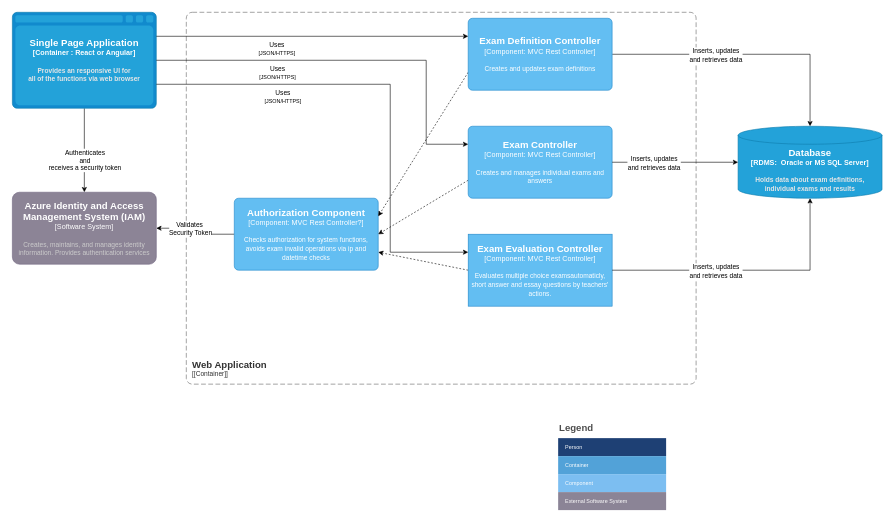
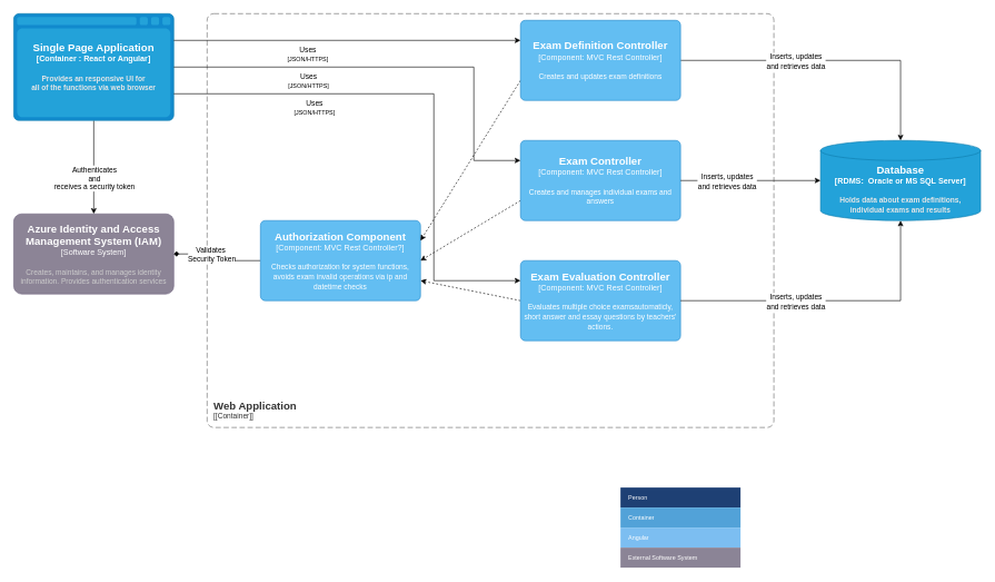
  <mxCell id="0" />
  <mxCell id="1" parent="0" />
  <mxCell id="2" value="&lt;font style=&quot;font-size: 16px&quot;&gt;&lt;b&gt;&lt;div style=&quot;text-align: left&quot;&gt;Web Application&lt;/div&gt;&lt;/b&gt;&lt;/font&gt;&lt;div style=&quot;text-align: left&quot;&gt;[[Container]]&lt;/div&gt;" style="rounded=1;fontSize=11;whiteSpace=wrap;html=1;dashed=1;arcSize=20;fillColor=none;strokeColor=#666666;fontColor=#333333;labelBackgroundColor=none;align=left;verticalAlign=bottom;labelBorderColor=none;spacingTop=0;spacing=10;dashPattern=8 4;metaEdit=1;rotatable=0;perimeter=rectanglePerimeter;noLabel=0;labelPadding=0;allowArrows=0;connectable=0;expand=0;recursiveResize=0;editable=1;pointerEvents=0;absoluteArcSize=1;points=[[0.25,0,0],[0.5,0,0],[0.75,0,0],[1,0.25,0],[1,0.5,0],[1,0.75,0],[0.75,1,0],[0.5,1,0],[0.25,1,0],[0,0.75,0],[0,0.5,0],[0,0.25,0]];" vertex="1" parent="1"><mxGeometry x="310" y="20" width="850" height="620" as="geometry" /></mxCell>
  <mxCell id="3" style="edgeStyle=orthogonalEdgeStyle;rounded=0;orthogonalLoop=1;jettySize=auto;html=1;exitX=1;exitY=0.5;exitDx=0;exitDy=0;exitPerimeter=0;entryX=0.5;entryY=0;entryDx=0;entryDy=0;entryPerimeter=0;" edge="1" parent="1" source="20" target="7"><mxGeometry relative="1" as="geometry"><mxPoint x="860" y="750" as="sourcePoint" /></mxGeometry></mxCell>
  <mxCell id="4" value="Inserts, updates&lt;br&gt;and retrieves data" style="edgeLabel;html=1;align=center;verticalAlign=middle;resizable=0;points=[];" vertex="1" connectable="0" parent="3"><mxGeometry x="-0.143" y="-1" relative="1" as="geometry"><mxPoint x="-21" as="offset" /></mxGeometry></mxCell>
  <mxCell id="5" style="edgeStyle=orthogonalEdgeStyle;rounded=0;orthogonalLoop=1;jettySize=auto;html=1;entryX=0.5;entryY=0;entryDx=0;entryDy=0;entryPerimeter=0;exitX=0.5;exitY=1;exitDx=0;exitDy=0;exitPerimeter=0;" edge="1" parent="1" source="9" target="8"><mxGeometry relative="1" as="geometry"><mxPoint x="1360" y="750" as="sourcePoint" /></mxGeometry></mxCell>
  <mxCell id="6" value="Authenticates&lt;br&gt;and&lt;br&gt;receives a security token" style="edgeLabel;html=1;align=center;verticalAlign=middle;resizable=0;points=[];" vertex="1" connectable="0" parent="5"><mxGeometry x="0.26" y="-2" relative="1" as="geometry"><mxPoint x="2" y="-2" as="offset" /></mxGeometry></mxCell>
  <mxCell id="7" value="&lt;font style=&quot;font-size: 16px&quot;&gt;&lt;b&gt;Database&lt;/font&gt;&lt;div&gt;[RDMS:&amp;nbsp; Oracle or MS SQL Server]&lt;/div&gt;&lt;br&gt;&lt;div&gt;&lt;font style=&quot;font-size: 11px&quot;&gt;&lt;font color=&quot;#E6E6E6&quot;&gt;Holds data about exam definitions,&#10;individual exams and results&lt;/font&gt;&lt;/div&gt;" style="shape=cylinder3;size=15;whiteSpace=wrap;html=1;boundedLbl=1;rounded=0;labelBackgroundColor=none;fillColor=#23A2D9;fontSize=12;fontColor=#ffffff;align=center;strokeColor=#0E7DAD;metaEdit=1;points=[[0.5,0,0],[1,0.25,0],[1,0.5,0],[1,0.75,0],[0.5,1,0],[0,0.75,0],[0,0.5,0],[0,0.25,0]];resizable=0;" vertex="1" parent="1"><mxGeometry x="1230" y="210" width="240" height="120" as="geometry" /></mxCell>
  <mxCell id="8" value="&lt;font style=&quot;font-size: 16px&quot;&gt;&lt;b&gt;Azure Identity and Access Management System (IAM)&lt;/b&gt;&lt;/font&gt;&lt;div&gt;[Software System]&lt;/div&gt;&lt;br&gt;&lt;div&gt;&lt;font style=&quot;font-size: 11px&quot;&gt;&lt;font color=&quot;#cccccc&quot;&gt;Creates, maintains, and manages identity information. Provides authentication services&lt;/font&gt;&lt;/div&gt;" style="rounded=1;whiteSpace=wrap;html=1;labelBackgroundColor=none;fillColor=#8C8496;fontColor=#ffffff;align=center;arcSize=10;strokeColor=#736782;metaEdit=1;resizable=0;points=[[0.25,0,0],[0.5,0,0],[0.75,0,0],[1,0.25,0],[1,0.5,0],[1,0.75,0],[0.75,1,0],[0.5,1,0],[0.25,1,0],[0,0.75,0],[0,0.5,0],[0,0.25,0]];" vertex="1" parent="1"><mxGeometry x="20" y="320" width="240" height="120" as="geometry" /></mxCell>
  <mxCell id="9" value="&lt;font style=&quot;font-size: 16px&quot;&gt;&lt;b&gt;Single Page Application&lt;/font&gt;&lt;div&gt;[Container :&amp;nbsp;React or Angular]&lt;/div&gt;&lt;br&gt;&lt;div&gt;&lt;font style=&quot;font-size: 11px&quot;&gt;&lt;font color=&quot;#E6E6E6&quot;&gt;Provides an responsive UI for&#10;all of the functions via web browser&lt;/font&gt;&lt;/div&gt;" style="shape=mxgraph.c4.webBrowserContainer;whiteSpace=wrap;html=1;boundedLbl=1;rounded=0;labelBackgroundColor=none;fillColor=#118ACD;fontSize=12;fontColor=#ffffff;align=center;strokeColor=#0E7DAD;metaEdit=1;points=[[0.5,0,0],[1,0.25,0],[1,0.5,0],[1,0.75,0],[0.5,1,0],[0,0.75,0],[0,0.5,0],[0,0.25,0]];resizable=0;" vertex="1" parent="1"><mxGeometry x="20" y="20" width="240" height="160" as="geometry" /></mxCell>
- <mxCell id="10" style="edgeStyle=orthogonalEdgeStyle;rounded=0;orthogonalLoop=1;jettySize=auto;html=1;exitX=0;exitY=0.5;exitDx=0;exitDy=0;exitPerimeter=0;entryX=1;entryY=0.5;entryDx=0;entryDy=0;entryPerimeter=0;" edge="1" parent="1" source="18" target="8"><mxGeometry relative="1" as="geometry"><mxPoint x="1190" y="640" as="sourcePoint" /></mxGeometry></mxCell>
+ <mxCell id="10" style="edgeStyle=orthogonalEdgeStyle;rounded=0;orthogonalLoop=1;jettySize=auto;html=1;exitX=0;exitY=0.5;exitDx=0;exitDy=0;exitPerimeter=0;entryX=1;entryY=0.5;entryDx=0;entryDy=0;entryPerimeter=0;endArrow=diamond;" edge="1" parent="1" source="18" target="8"><mxGeometry relative="1" as="geometry"><mxPoint x="1190" y="640" as="sourcePoint" /></mxGeometry></mxCell>
  <mxCell id="11" value="Validates&amp;nbsp;&lt;br&gt;Security Token" style="edgeLabel;html=1;align=center;verticalAlign=middle;resizable=0;points=[];" vertex="1" connectable="0" parent="10"><mxGeometry x="0.194" relative="1" as="geometry"><mxPoint as="offset" /></mxGeometry></mxCell>
- <mxCell id="12" value="Legend" style="align=left;fontSize=16;fontStyle=1;strokeColor=none;fillColor=none;fontColor=#4D4D4D;spacingTop=-8;resizable=0;" vertex="1" parent="1"><mxGeometry x="930" y="700" width="180" height="30" as="geometry" /></mxCell>
  <mxCell id="13" value="" style="shape=table;html=1;whiteSpace=wrap;startSize=0;container=1;collapsible=0;childLayout=tableLayout;fillColor=none;align=left;spacingLeft=10;strokeColor=none;rounded=1;arcSize=11;fontColor=#FFFFFF;resizable=0;points=[[0.25,0,0],[0.5,0,0],[0.75,0,0],[1,0.25,0],[1,0.5,0],[1,0.75,0],[0.75,1,0],[0.5,1,0],[0.25,1,0],[0,0.75,0],[0,0.5,0],[0,0.25,0]];fontSize=9;" vertex="1" parent="1"><mxGeometry x="930" y="730" width="180" height="120" as="geometry" /></mxCell>
  <mxCell id="14" value="Person" style="shape=partialRectangle;html=1;whiteSpace=wrap;connectable=0;fillColor=#1E4074;top=0;left=0;bottom=0;right=0;overflow=hidden;pointerEvents=1;align=left;spacingLeft=10;strokeColor=none;fontColor=#FFFFFF;fontSize=9;" vertex="1" parent="13"><mxGeometry width="180" height="30" as="geometry" /></mxCell>
  <mxCell id="15" value="Container" style="shape=partialRectangle;html=1;whiteSpace=wrap;connectable=0;fillColor=#52A2D8;top=0;left=0;bottom=0;right=0;overflow=hidden;pointerEvents=1;align=left;spacingLeft=10;fontColor=#FFFFFF;fontSize=9;" vertex="1" parent="13"><mxGeometry y="30" width="180" height="30" as="geometry" /></mxCell>
- <mxCell id="16" value="Component" style="shape=partialRectangle;html=1;whiteSpace=wrap;connectable=0;fillColor=#7CBEF1;top=0;left=0;bottom=0;right=0;overflow=hidden;pointerEvents=1;align=left;spacingLeft=10;fontColor=#FFFFFF;fontSize=9;" vertex="1" parent="13"><mxGeometry y="60" width="180" height="30" as="geometry" /></mxCell>
+ <mxCell id="16" value="Angular" style="shape=partialRectangle;html=1;whiteSpace=wrap;connectable=0;fillColor=#7CBEF1;top=0;left=0;bottom=0;right=0;overflow=hidden;pointerEvents=1;align=left;spacingLeft=10;fontColor=#FFFFFF;fontSize=9;" vertex="1" parent="13"><mxGeometry y="60" width="180" height="30" as="geometry" /></mxCell>
  <mxCell id="17" value="External Software System" style="shape=partialRectangle;html=1;whiteSpace=wrap;connectable=0;fillColor=#8B8496;top=0;left=0;bottom=0;right=0;overflow=hidden;pointerEvents=1;align=left;spacingLeft=10;fontColor=#FFFFFF;fontSize=9;" vertex="1" parent="13"><mxGeometry y="90" width="180" height="30" as="geometry" /></mxCell>
  <mxCell id="18" value="&lt;font style=&quot;font-size: 16px&quot;&gt;&lt;b&gt;Authorization Component&lt;/b&gt;&lt;/font&gt;&lt;div&gt;[Component: MVC Rest Controller?]&lt;/div&gt;&lt;br&gt;&lt;div&gt;&lt;font style=&quot;font-size: 11px&quot;&gt;Checks authorization for system functions, avoids exam invalid operations via ip and datetime checks&lt;/font&gt;&lt;/div&gt;" style="rounded=1;whiteSpace=wrap;html=1;labelBackgroundColor=none;fillColor=#63BEF2;fontColor=#ffffff;align=center;arcSize=6;strokeColor=#2086C9;metaEdit=1;resizable=0;points=[[0.25,0,0],[0.5,0,0],[0.75,0,0],[1,0.25,0],[1,0.5,0],[1,0.75,0],[0.75,1,0],[0.5,1,0],[0.25,1,0],[0,0.75,0],[0,0.5,0],[0,0.25,0]];" vertex="1" parent="1"><mxGeometry x="390" y="330" width="240" height="120" as="geometry" /></mxCell>
  <mxCell id="19" style="rounded=0;orthogonalLoop=1;jettySize=auto;html=1;exitX=0;exitY=0.75;exitDx=0;exitDy=0;exitPerimeter=0;entryX=1;entryY=0.25;entryDx=0;entryDy=0;entryPerimeter=0;dashed=1;" edge="1" parent="1" source="20" target="18"><mxGeometry relative="1" as="geometry" /></mxCell>
  <mxCell id="20" value="&lt;font style=&quot;font-size: 16px&quot;&gt;&lt;b&gt;Exam Definition Controller&lt;/b&gt;&lt;/font&gt;&lt;div&gt;[Component: MVC Rest Controller]&lt;/div&gt;&lt;br&gt;&lt;div&gt;&lt;font style=&quot;font-size: 11px&quot;&gt;Creates and updates exam definitions&lt;/font&gt;&lt;/div&gt;" style="rounded=1;whiteSpace=wrap;html=1;labelBackgroundColor=none;fillColor=#63BEF2;fontColor=#ffffff;align=center;arcSize=6;strokeColor=#2086C9;metaEdit=1;resizable=0;points=[[0.25,0,0],[0.5,0,0],[0.75,0,0],[1,0.25,0],[1,0.5,0],[1,0.75,0],[0.75,1,0],[0.5,1,0],[0.25,1,0],[0,0.75,0],[0,0.5,0],[0,0.25,0]];" vertex="1" parent="1"><mxGeometry x="780" y="30" width="240" height="120" as="geometry" /></mxCell>
  <mxCell id="21" style="rounded=0;orthogonalLoop=1;jettySize=auto;html=1;exitX=0;exitY=0.75;exitDx=0;exitDy=0;exitPerimeter=0;dashed=1;entryX=1;entryY=0.5;entryDx=0;entryDy=0;entryPerimeter=0;" edge="1" parent="1" source="22" target="18"><mxGeometry relative="1" as="geometry" /></mxCell>
  <mxCell id="22" value="&lt;font style=&quot;font-size: 16px&quot;&gt;&lt;b&gt;Exam Controller&lt;/b&gt;&lt;/font&gt;&lt;div&gt;[Component: MVC Rest Controller]&lt;/div&gt;&lt;br&gt;&lt;div&gt;&lt;font style=&quot;font-size: 11px&quot;&gt;Creates and manages individual exams and answers&lt;/font&gt;&lt;/div&gt;" style="rounded=1;whiteSpace=wrap;html=1;labelBackgroundColor=none;fillColor=#63BEF2;fontColor=#ffffff;align=center;arcSize=6;strokeColor=#2086C9;metaEdit=1;resizable=0;points=[[0.25,0,0],[0.5,0,0],[0.75,0,0],[1,0.25,0],[1,0.5,0],[1,0.75,0],[0.75,1,0],[0.5,1,0],[0.25,1,0],[0,0.75,0],[0,0.5,0],[0,0.25,0]];" vertex="1" parent="1"><mxGeometry x="780" y="210" width="240" height="120" as="geometry" /></mxCell>
  <mxCell id="23" style="rounded=0;orthogonalLoop=1;jettySize=auto;html=1;exitX=0;exitY=0.5;exitDx=0;exitDy=0;exitPerimeter=0;entryX=1;entryY=0.75;entryDx=0;entryDy=0;entryPerimeter=0;dashed=1;" edge="1" parent="1" source="24" target="18"><mxGeometry relative="1" as="geometry" /></mxCell>
- <mxCell id="24" value="&lt;font style=&quot;font-size: 16px&quot;&gt;&lt;b&gt;Exam Evaluation Controller&lt;/b&gt;&lt;/font&gt;&lt;div&gt;[Component: MVC Rest Controller]&lt;/div&gt;&lt;br&gt;&lt;div&gt;&lt;font style=&quot;font-size: 11px&quot;&gt;Evaluates multiple choice examsautomaticly,&#10;short answer and essay questions by teachers' actions.&lt;/font&gt;&lt;/div&gt;" style="whiteSpace=wrap;html=1;labelBackgroundColor=none;fillColor=#63BEF2;fontColor=#ffffff;align=center;arcSize=6;strokeColor=#2086C9;metaEdit=1;resizable=0;points=[[0.25,0,0],[0.5,0,0],[0.75,0,0],[1,0.25,0],[1,0.5,0],[1,0.75,0],[0.75,1,0],[0.5,1,0],[0.25,1,0],[0,0.75,0],[0,0.5,0],[0,0.25,0]];rounded=0;" vertex="1" parent="1"><mxGeometry x="780" y="390" width="240" height="120" as="geometry" /></mxCell>
+ <mxCell id="24" value="&lt;font style=&quot;font-size: 16px&quot;&gt;&lt;b&gt;Exam Evaluation Controller&lt;/b&gt;&lt;/font&gt;&lt;div&gt;[Component: MVC Rest Controller]&lt;/div&gt;&lt;br&gt;&lt;div&gt;&lt;font style=&quot;font-size: 11px&quot;&gt;Evaluates multiple choice examsautomaticly,&#10;short answer and essay questions by teachers' actions.&lt;/font&gt;&lt;/div&gt;" style="rounded=1;whiteSpace=wrap;html=1;labelBackgroundColor=none;fillColor=#63BEF2;fontColor=#ffffff;align=center;arcSize=6;strokeColor=#2086C9;metaEdit=1;resizable=0;points=[[0.25,0,0],[0.5,0,0],[0.75,0,0],[1,0.25,0],[1,0.5,0],[1,0.75,0],[0.75,1,0],[0.5,1,0],[0.25,1,0],[0,0.75,0],[0,0.5,0],[0,0.25,0]];" vertex="1" parent="1"><mxGeometry x="780" y="390" width="240" height="120" as="geometry" /></mxCell>
  <mxCell id="25" style="edgeStyle=orthogonalEdgeStyle;rounded=0;orthogonalLoop=1;jettySize=auto;html=1;exitX=1;exitY=0.5;exitDx=0;exitDy=0;exitPerimeter=0;entryX=0;entryY=0.5;entryDx=0;entryDy=0;entryPerimeter=0;" edge="1" parent="1" source="22" target="7"><mxGeometry relative="1" as="geometry"><mxPoint x="710" y="790" as="sourcePoint" /><mxPoint x="1110.08" y="800" as="targetPoint" /></mxGeometry></mxCell>
  <mxCell id="26" value="Inserts, updates&lt;br&gt;and retrieves data" style="edgeLabel;html=1;align=center;verticalAlign=middle;resizable=0;points=[];" vertex="1" connectable="0" parent="25"><mxGeometry x="-0.143" y="-1" relative="1" as="geometry"><mxPoint x="-21" as="offset" /></mxGeometry></mxCell>
  <mxCell id="27" style="edgeStyle=orthogonalEdgeStyle;rounded=0;orthogonalLoop=1;jettySize=auto;html=1;exitX=1;exitY=0.5;exitDx=0;exitDy=0;exitPerimeter=0;entryX=0.5;entryY=1;entryDx=0;entryDy=0;entryPerimeter=0;" edge="1" parent="1" source="24" target="7"><mxGeometry relative="1" as="geometry"><mxPoint x="700" y="850" as="sourcePoint" /><mxPoint x="760" y="720" as="targetPoint" /></mxGeometry></mxCell>
  <mxCell id="28" value="Inserts, updates&lt;br&gt;and retrieves data" style="edgeLabel;html=1;align=center;verticalAlign=middle;resizable=0;points=[];" vertex="1" connectable="0" parent="27"><mxGeometry x="-0.143" y="-1" relative="1" as="geometry"><mxPoint x="-21" as="offset" /></mxGeometry></mxCell>
  <mxCell id="29" style="edgeStyle=orthogonalEdgeStyle;rounded=0;orthogonalLoop=1;jettySize=auto;html=1;exitX=1;exitY=0.25;exitDx=0;exitDy=0;exitPerimeter=0;entryX=0;entryY=0.25;entryDx=0;entryDy=0;entryPerimeter=0;" edge="1" parent="1" source="9" target="20"><mxGeometry relative="1" as="geometry"><mxPoint x="520" y="110" as="sourcePoint" /><mxPoint x="440" y="240" as="targetPoint" /></mxGeometry></mxCell>
  <mxCell id="30" value="Uses&lt;br&gt;&lt;font style=&quot;font-size: 9px;&quot;&gt;[JSON/HTTPS]&lt;/font&gt;" style="edgeLabel;html=1;align=center;verticalAlign=middle;resizable=0;points=[];" vertex="1" connectable="0" parent="29"><mxGeometry x="-0.277" y="2" relative="1" as="geometry"><mxPoint x="12" y="22" as="offset" /></mxGeometry></mxCell>
  <mxCell id="31" style="edgeStyle=orthogonalEdgeStyle;rounded=0;orthogonalLoop=1;jettySize=auto;html=1;exitX=1;exitY=0.5;exitDx=0;exitDy=0;exitPerimeter=0;entryX=0;entryY=0.25;entryDx=0;entryDy=0;entryPerimeter=0;" edge="1" parent="1" source="9" target="22"><mxGeometry relative="1" as="geometry"><mxPoint x="330" y="180" as="sourcePoint" /><mxPoint y="230" as="targetPoint" x="820" /><Array as="points"><mxPoint x="710" y="100" /><mxPoint x="710" y="240" /></Array></mxGeometry></mxCell>
  <mxCell id="32" value="Uses&lt;br&gt;&lt;font style=&quot;font-size: 9px;&quot;&gt;[JSON/HTTPS]&lt;/font&gt;" style="edgeLabel;html=1;align=center;verticalAlign=middle;resizable=0;points=[];" vertex="1" connectable="0" parent="31"><mxGeometry x="-0.277" y="2" relative="1" as="geometry"><mxPoint x="-38" y="22" as="offset" /></mxGeometry></mxCell>
  <mxCell id="33" style="edgeStyle=orthogonalEdgeStyle;rounded=0;orthogonalLoop=1;jettySize=auto;html=1;exitX=1;exitY=0.75;exitDx=0;exitDy=0;exitPerimeter=0;entryX=0;entryY=0.25;entryDx=0;entryDy=0;entryPerimeter=0;" edge="1" parent="1" source="9" target="24"><mxGeometry relative="1" as="geometry"><mxPoint x="300" y="110" as="sourcePoint" /><mxPoint x="830" y="240" as="targetPoint" /><Array as="points"><mxPoint x="650" y="140" /><mxPoint x="650" y="420" /></Array></mxGeometry></mxCell>
  <mxCell id="34" value="Uses&lt;br&gt;&lt;font style=&quot;font-size: 9px;&quot;&gt;[JSON/HTTPS]&lt;/font&gt;" style="edgeLabel;html=1;align=center;verticalAlign=middle;resizable=0;points=[];" vertex="1" connectable="0" parent="33"><mxGeometry x="-0.277" y="2" relative="1" as="geometry"><mxPoint x="-79" y="22" as="offset" /></mxGeometry></mxCell>
